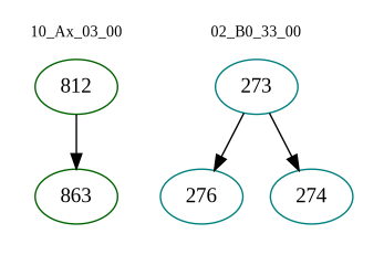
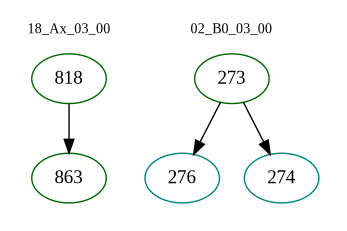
  digraph {
    fontname="Liberation Serif"
    node [color=teal fontname="Liberation Serif"]
    edge [color=black fontname="Liberation Serif"]
-   n1 [color=darkgreen label=812]
+   n1 [color=darkgreen label=818]
    n2 [color=darkgreen label=863]
-   n3 [label=273]
+   n3 [color=darkgreen label=273]
    n4 [label=276]
    n5 [label=274]
    subgraph cluster_1 {
      color=white
      fontsize=10
-     label="10_Ax_03_00"
+     label="18_Ax_03_00"
      n1
      n2
    }
    subgraph cluster_2 {
      color=white
      fontsize=10
-     label="02_B0_33_00"
+     label="02_B0_03_00"
      n3
      n4
      n5
    }
    n1 -> n2
    n3 -> n4
    n3 -> n5
  }
